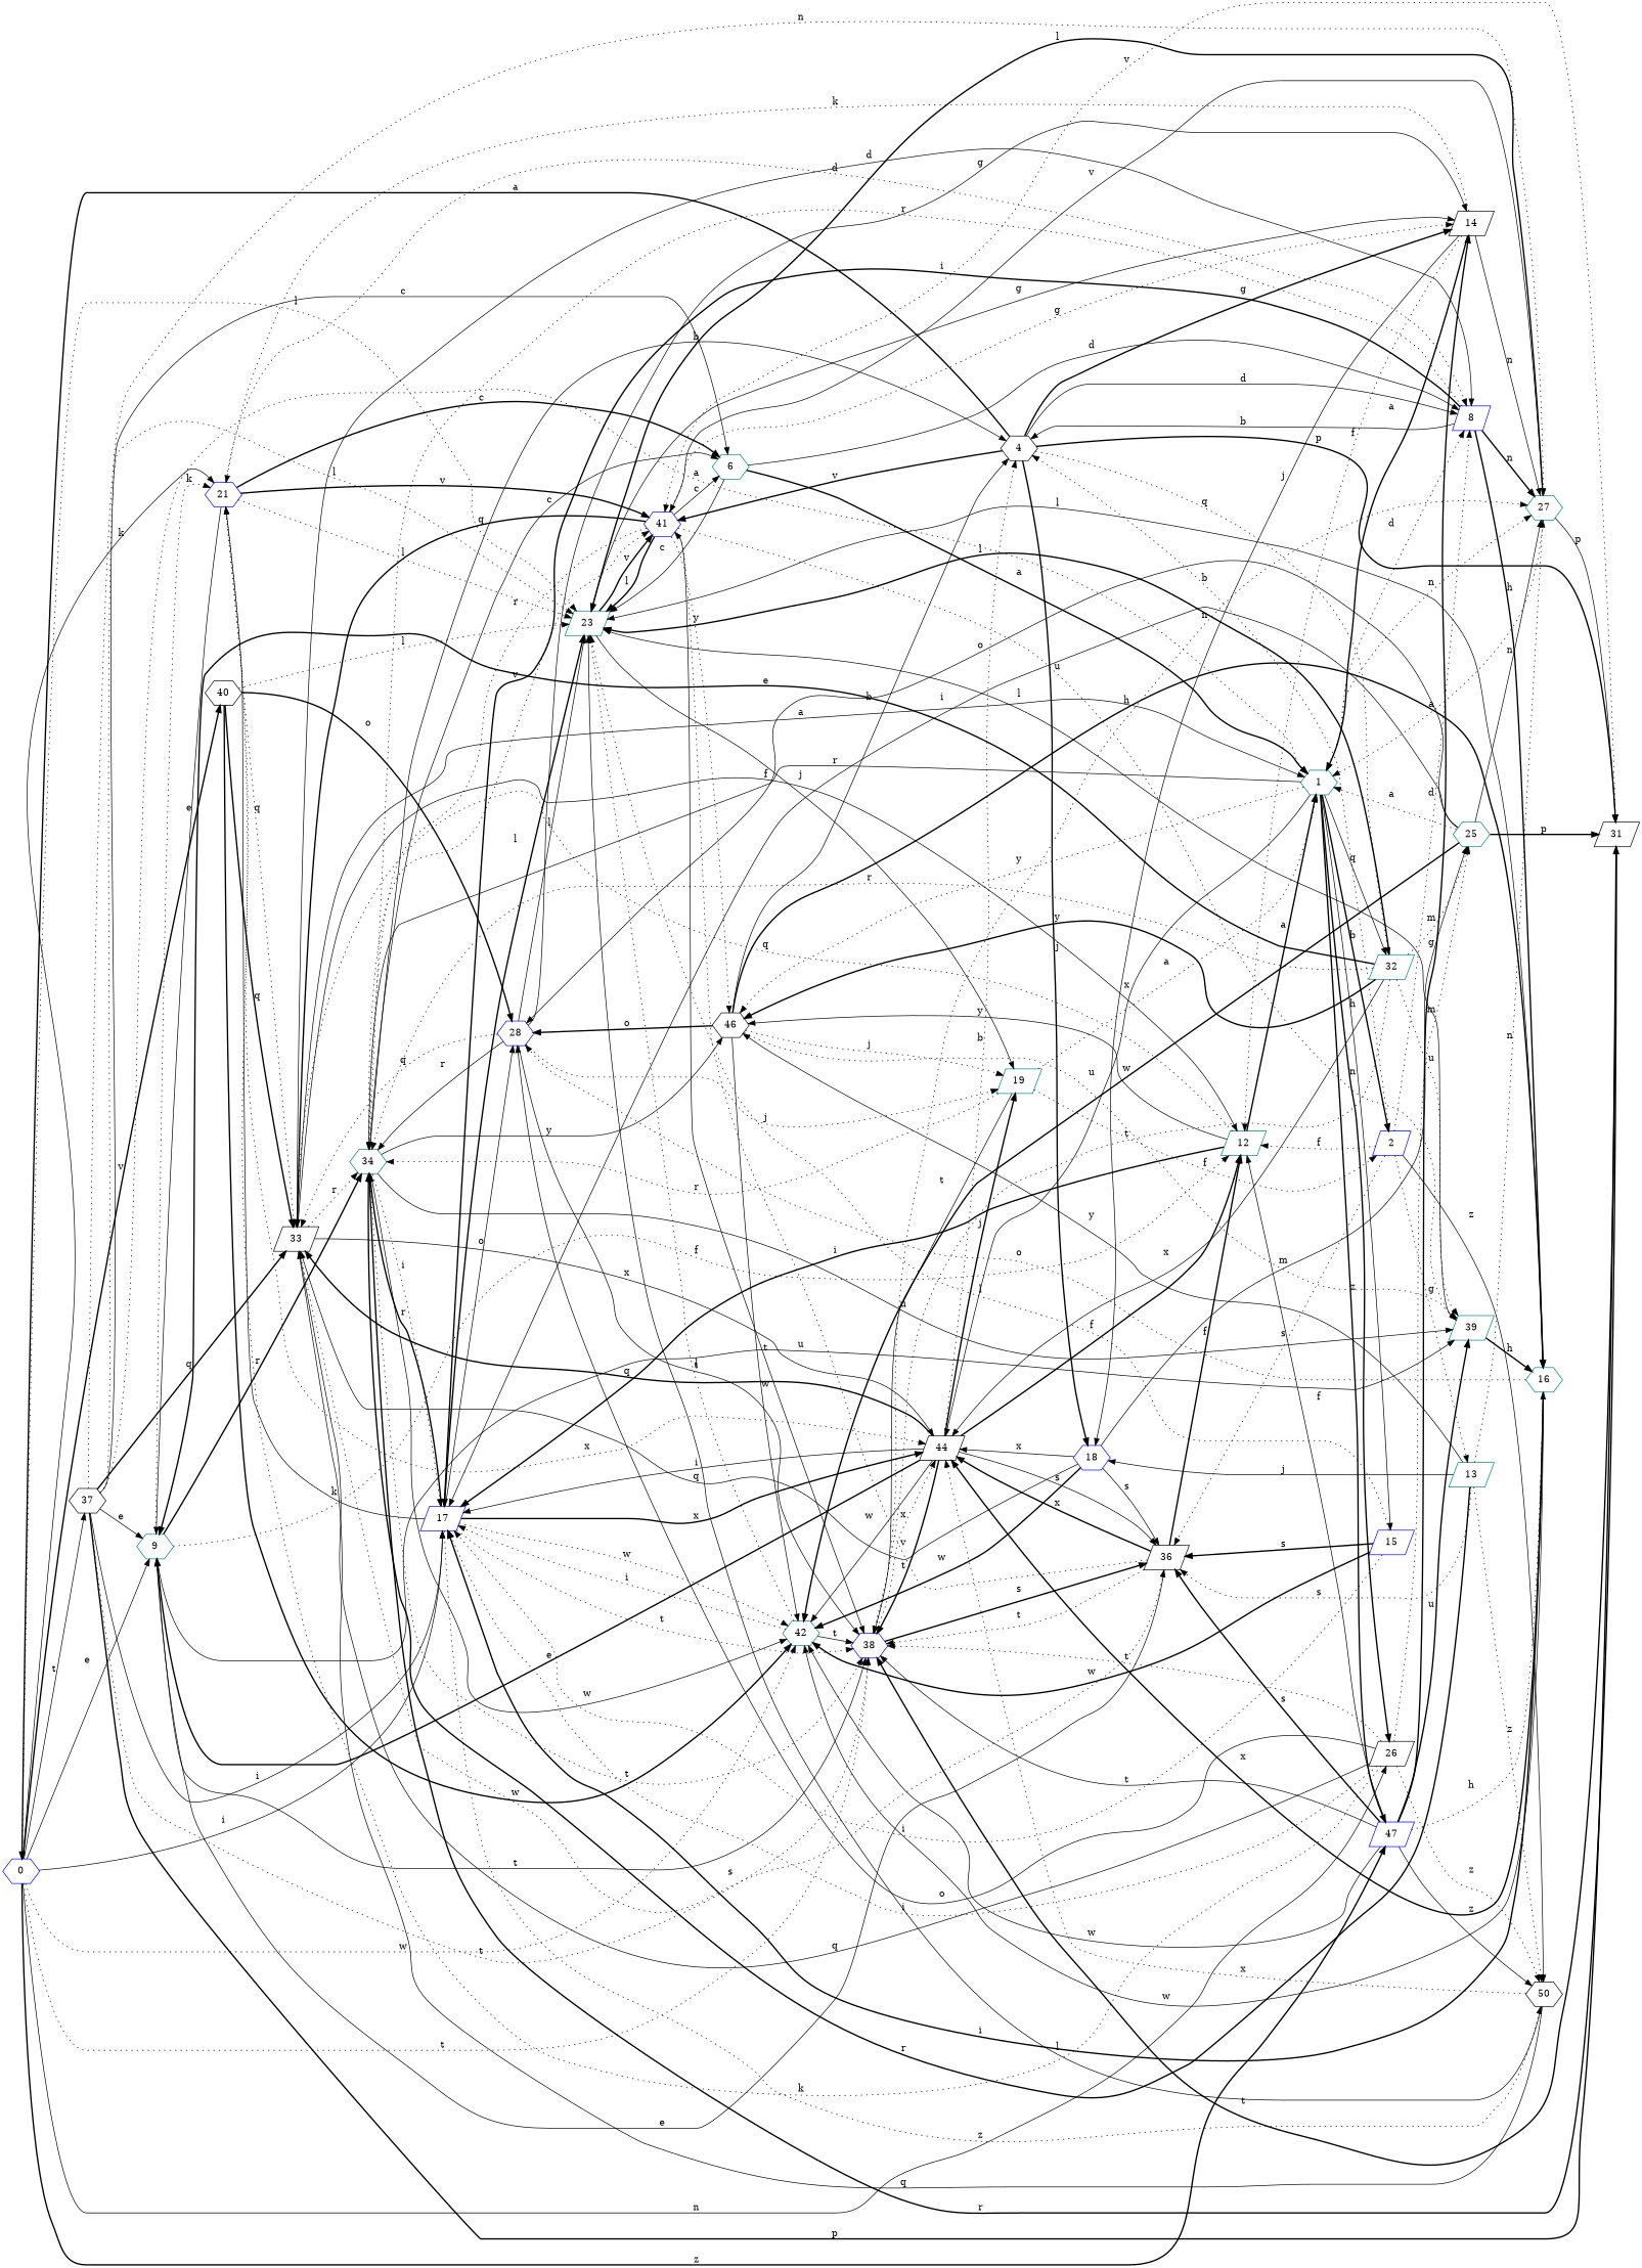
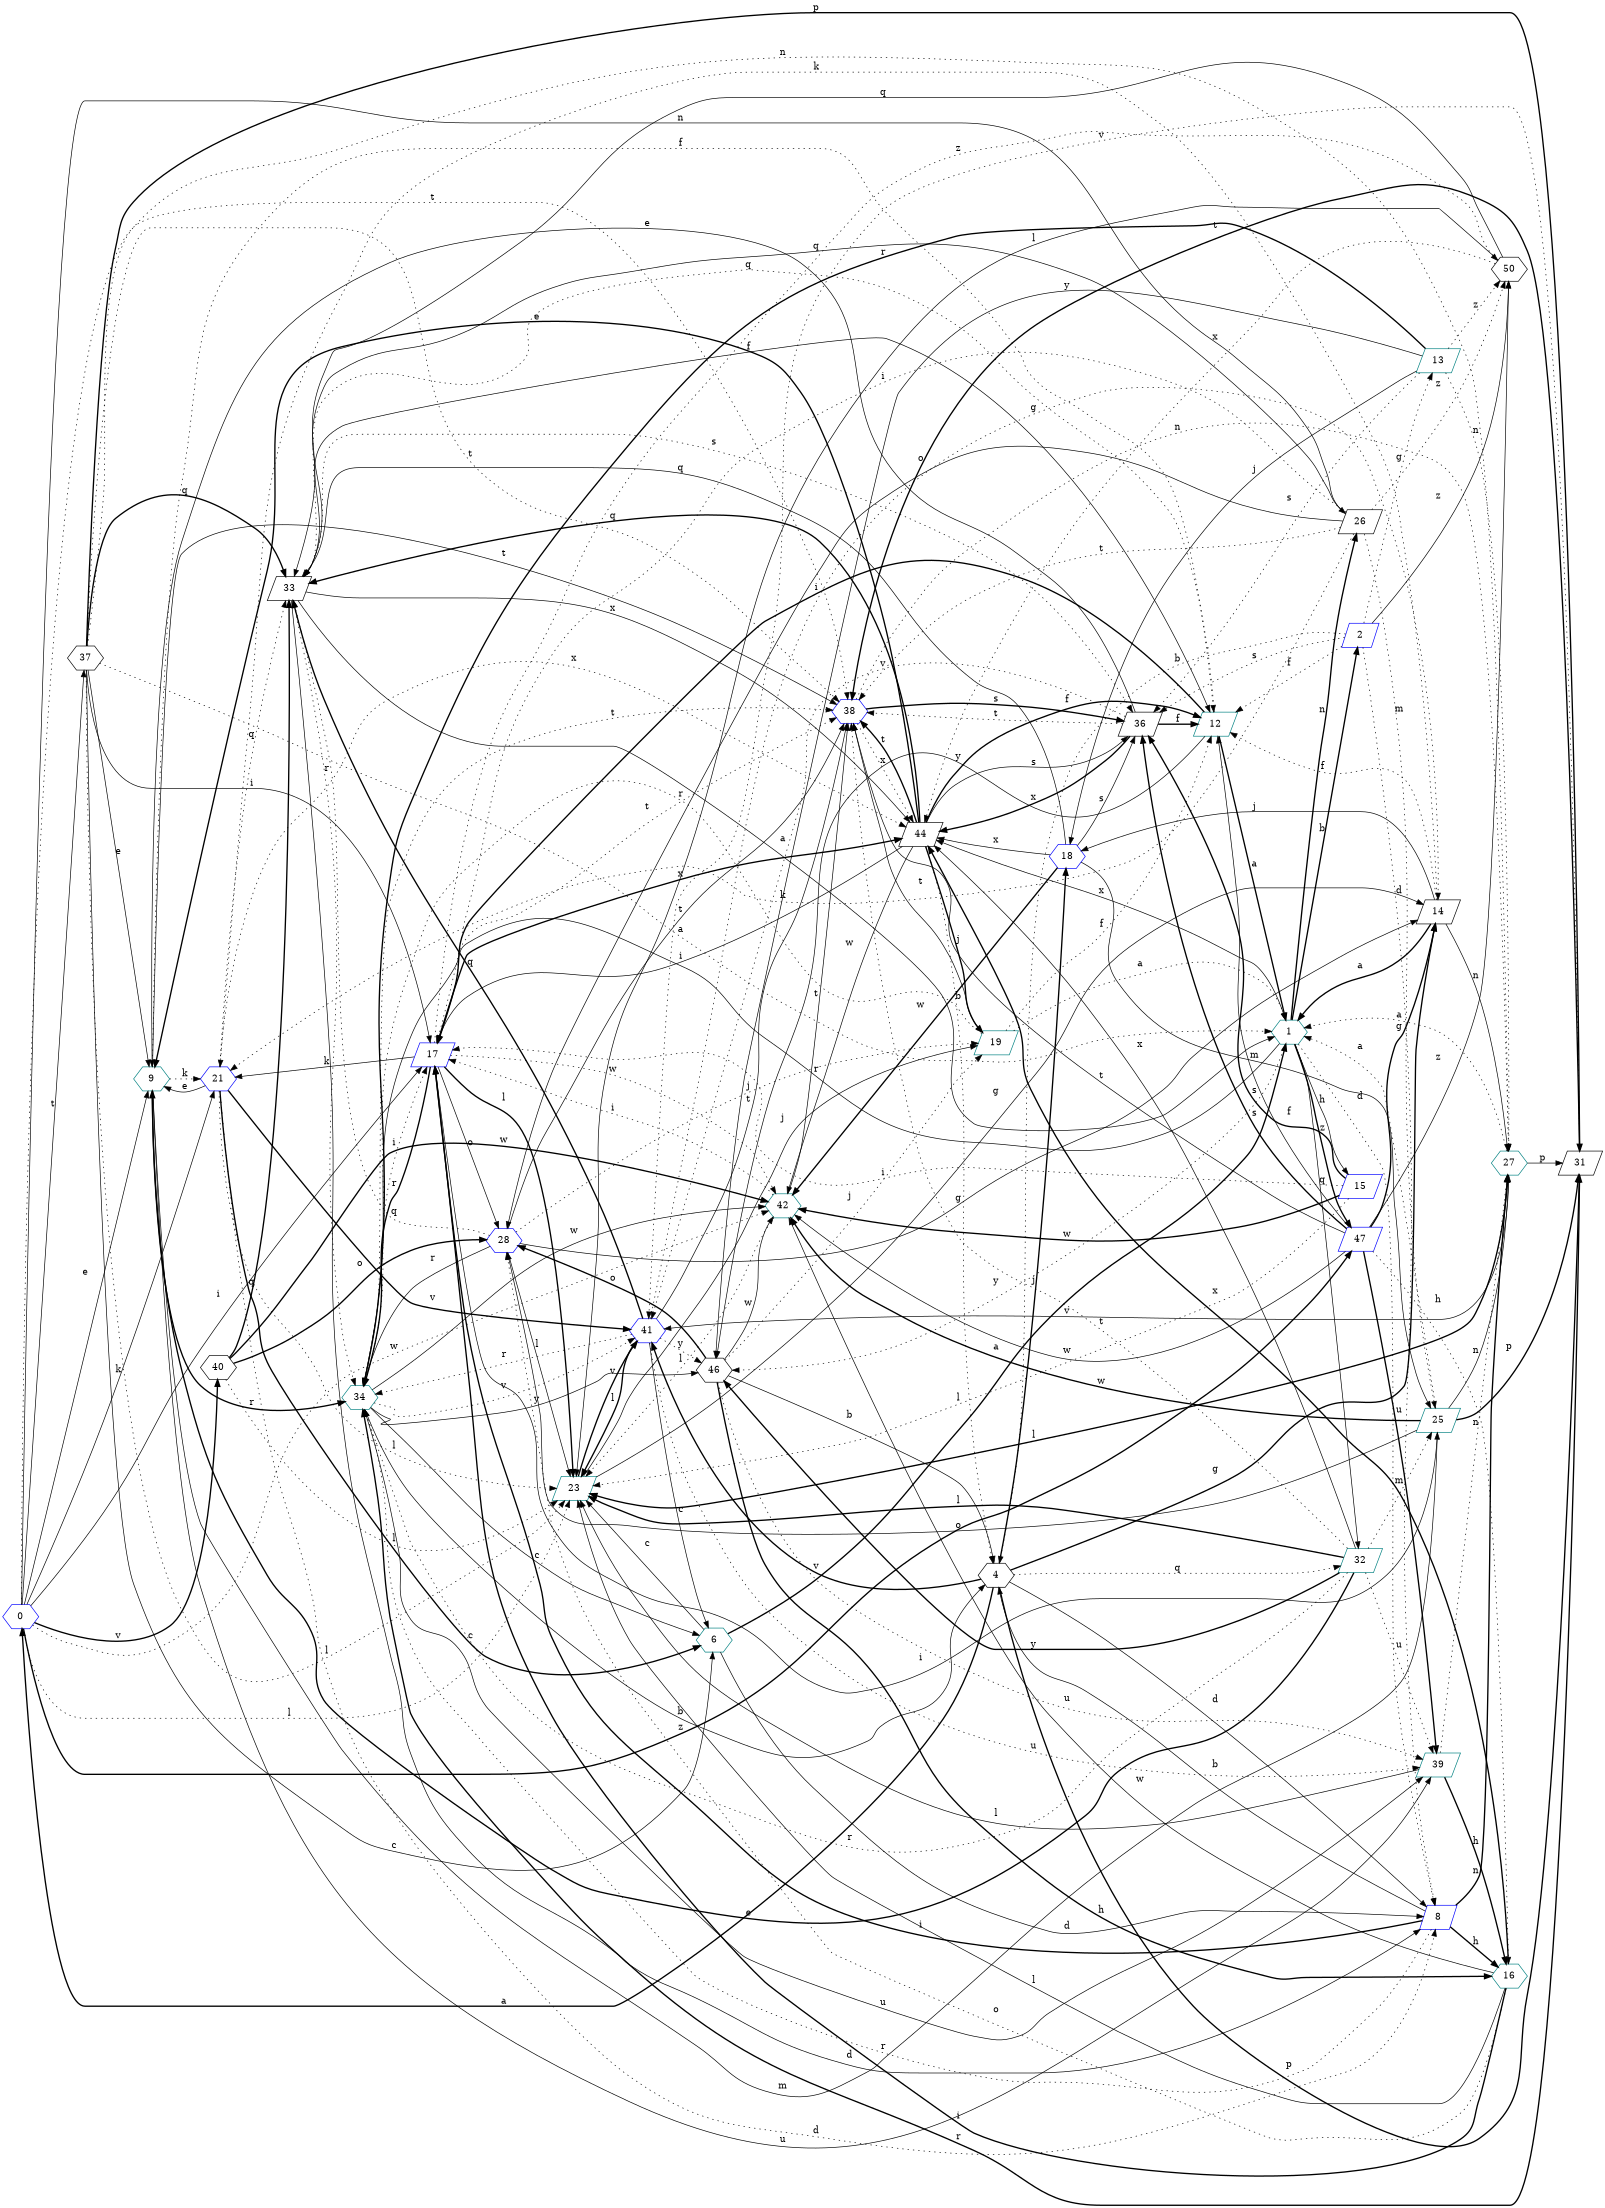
  strict digraph {
    rankdir=LR
    node [color=teal shape=hexagon]
    edge [style=solid]
    0 [color=blue]
    9
    17 [color=blue shape=parallelogram]
    21 [color=blue]
    23 [shape=parallelogram]
    26 [color=black shape=parallelogram]
    37 [color=black]
    38 [color=blue]
    40 [color=black]
    42
    47 [color=blue shape=parallelogram]
    34
    12 [shape=parallelogram]
-   25
+   25 [shape=parallelogram]
    39 [shape=parallelogram]
    44 [color=black shape=parallelogram]
    50 [color=black]
    28 [color=blue]
    8 [color=blue shape=parallelogram]
    41 [color=blue]
    6
    33 [color=black shape=parallelogram]
    14 [color=black shape=parallelogram]
    19 [shape=parallelogram]
    1
    27
    31 [color=black shape=parallelogram]
    36 [color=black shape=parallelogram]
    16
    2 [color=blue shape=parallelogram]
    15 [color=blue shape=parallelogram]
    32 [shape=parallelogram]
    46 [color=black]
    4 [color=black]
    13 [shape=parallelogram]
    18 [color=blue]
    0 -> 9 [label=e]
    0 -> 17 [label=i]
    0 -> 21 [label=k]
    0 -> 23 [label=l style=dotted]
    0 -> 26 [label=n]
    0 -> 37 [label=t]
    0 -> 38 [label=t style=dotted]
    0 -> 40 [label=v style=bold]
    0 -> 42 [label=w style=dotted]
    0 -> 47 [label=z style=bold]
    9 -> 21 [label=k style=dotted]
    9 -> 38 [label=t]
    9 -> 34 [label=r style=bold]
    9 -> 12 [label=f style=dotted]
+   9 -> 25 [label=m]
    9 -> 39 [label=u]
    17 -> 21 [label=k]
    17 -> 23 [label=l style=bold]
    17 -> 38 [label=t style=dotted]
    17 -> 42 [label=w style=dotted]
    17 -> 34 [label=r style=bold]
    17 -> 44 [label=x style=bold]
    17 -> 50 [label=z style=dotted]
    17 -> 28 [label=o]
    21 -> 9 [label=e]
    21 -> 23 [label=l style=dotted]
    21 -> 44 [label=x style=dotted]
    21 -> 8 [label=d style=dotted]
    21 -> 41 [label=v style=bold]
    21 -> 6 [label=c style=bold]
    21 -> 33 [label=q style=dotted]
    23 -> 41 [label=v style=bold]
    23 -> 14 [label=g]
    23 -> 19 [label=j]
    26 -> 17 [label=i style=dotted]
    26 -> 21 [label=k style=dotted]
    26 -> 38 [label=t style=dotted]
    26 -> 25 [label=m style=dotted]
    26 -> 50 [label=z style=dotted]
    26 -> 28 [label=o]
    26 -> 33 [label=q]
    37 -> 9 [label=e]
    37 -> 17 [label=i]
    37 -> 23 [label=l style=dotted]
    37 -> 38 [label=t style=dotted]
    37 -> 6 [label=c]
    37 -> 33 [label=q style=bold]
    37 -> 1 [label=a style=dotted]
    37 -> 27 [label=n style=dotted]
    37 -> 31 [label=p style=bold]
    38 -> 44 [label=x style=dotted]
    38 -> 27 [label=n style=dotted]
    38 -> 36 [label=s style=bold]
    40 -> 23 [label=l style=dotted]
    40 -> 42 [label=w style=bold]
    40 -> 28 [label=o style=bold]
    40 -> 33 [label=q style=bold]
    42 -> 17 [label=i style=dotted]
    42 -> 23 [label=l style=dotted]
    42 -> 38 [label=t]
    47 -> 38 [label=t]
    47 -> 42 [label=w]
    47 -> 12 [label=f]
    47 -> 39 [label=u style=bold]
    47 -> 50 [label=z]
    47 -> 14 [label=g style=bold]
    47 -> 36 [label=s style=bold]
    47 -> 16 [label=h style=dotted]
    34 -> 17 [label=i style=dotted]
    34 -> 38 [label=t style=dotted]
    34 -> 42 [label=w]
    34 -> 39 [label=u]
    34 -> 41 [label=v style=dotted]
    34 -> 6 [label=c]
    34 -> 46 [label=y]
    34 -> 4 [label=b]
    12 -> 17 [label=i style=bold]
    12 -> 33 [label=q style=dotted]
    12 -> 1 [label=a style=bold]
    12 -> 46 [label=y]
    25 -> 17 [label=i]
    25 -> 42 [label=w style=bold]
    25 -> 28 [label=o]
    25 -> 1 [label=a style=dotted]
    25 -> 27 [label=n]
    25 -> 31 [label=p style=bold]
    39 -> 23 [label=l]
    39 -> 16 [label=h style=bold]
    44 -> 9 [label=e style=bold]
    44 -> 17 [label=i]
    44 -> 38 [label=t style=bold]
    44 -> 42 [label=w]
    44 -> 12 [label=f style=bold]
    44 -> 33 [label=q style=bold]
    44 -> 19 [label=j style=bold]
    44 -> 36 [label=s]
    44 -> 4 [label=b style=dotted]
    50 -> 23 [label=l]
    50 -> 44 [label=x style=dotted]
    50 -> 33 [label=q]
    28 -> 23 [label=l]
    28 -> 38 [label=t]
    28 -> 34 [label=r]
    28 -> 33 [label=q style=dotted]
    28 -> 14 [label=g]
    28 -> 19 [label=j style=dotted]
    8 -> 17 [label=i style=bold]
    8 -> 34 [label=r style=dotted]
    8 -> 27 [label=n style=bold]
    8 -> 16 [label=h style=bold]
    8 -> 4 [label=b]
    41 -> 23 [label=l style=bold]
    41 -> 38 [label=t]
    41 -> 34 [label=r style=dotted]
    41 -> 39 [label=u style=dotted]
    41 -> 6 [label=c]
    41 -> 33 [label=q style=bold]
    41 -> 14 [label=g style=dotted]
    41 -> 46 [label=y style=dotted]
    6 -> 23 [label=c]
    6 -> 8 [label=d]
    6 -> 1 [label=a style=bold]
    33 -> 34 [label=r style=dotted]
    33 -> 12 [label=f]
    33 -> 44 [label=x]
    33 -> 8 [label=d]
    33 -> 1 [label=a]
    33 -> 36 [label=s style=dotted]
    14 -> 21 [label=k style=dotted]
    14 -> 12 [label=f style=dotted]
    14 -> 1 [label=a style=bold]
    14 -> 27 [label=n]
    14 -> 18 [label=j]
    19 -> 38 [label=t]
    19 -> 34 [label=r style=dotted]
-   19 -> 2 [label=f style=dotted]
+   19 -> 12 [label=f style=dotted]
    19 -> 1 [label=a style=dotted]
    1 -> 26 [label=n style=bold]
    1 -> 47 [label=z style=bold]
    1 -> 34 [label=r]
    1 -> 44 [label=x]
    1 -> 8 [label=d style=dotted]
-   1 -> 27 [label=n style=dotted]
+   39 -> 27 [label=n style=dotted]
    1 -> 2 [label=b style=bold]
    1 -> 15 [label=h]
    1 -> 32 [label=q]
    1 -> 46 [label=y style=dotted]
    27 -> 23 [label=l style=bold]
    27 -> 41 [label=v]
    27 -> 1 [label=a style=dotted]
    27 -> 31 [label=p]
    31 -> 38 [label=t style=bold]
    31 -> 34 [label=r style=bold]
    31 -> 41 [label=v style=dotted]
    36 -> 9 [label=e]
    36 -> 38 [label=t style=dotted]
    36 -> 12 [label=f style=bold]
    36 -> 44 [label=x style=bold]
    36 -> 41 [label=v style=dotted]
    16 -> 17 [label=i style=bold]
    16 -> 23 [label=l]
    16 -> 42 [label=w]
    16 -> 44 [label=x style=bold]
    16 -> 28 [label=o style=dotted]
    2 -> 12 [label=f style=dotted]
    2 -> 50 [label=z]
    2 -> 8 [label=d style=dotted]
    2 -> 36 [label=s style=dotted]
    2 -> 4 [label=b style=dotted]
    2 -> 13 [label=g style=dotted]
    15 -> 17 [label=i style=dotted]
    15 -> 23 [label=l style=dotted]
    15 -> 42 [label=w style=bold]
    15 -> 36 [label=s style=bold]
    32 -> 9 [label=e style=bold]
    32 -> 23 [label=l style=bold]
    32 -> 38 [label=t style=dotted]
    32 -> 34 [label=r style=dotted]
    32 -> 25 [label=m style=dotted]
    32 -> 39 [label=u style=dotted]
    32 -> 44 [label=x]
    32 -> 46 [label=y style=bold]
    46 -> 42 [label=w]
    46 -> 39 [label=u style=dotted]
    46 -> 28 [label=o style=bold]
    46 -> 19 [label=j style=dotted]
    46 -> 16 [label=h style=bold]
    46 -> 4 [label=b]
    4 -> 0 [label=a style=bold]
    4 -> 8 [label=d]
    4 -> 41 [label=v style=bold]
    4 -> 14 [label=g style=bold]
    4 -> 31 [label=p style=bold]
    4 -> 32 [label=q style=dotted]
    4 -> 18 [label=j style=bold]
    13 -> 34 [label=r style=bold]
    13 -> 50 [label=z style=dotted]
    13 -> 27 [label=n style=dotted]
    13 -> 36 [label=s style=dotted]
    13 -> 46 [label=y]
    13 -> 18 [label=j]
    18 -> 42 [label=w style=bold]
    18 -> 25 [label=m]
    18 -> 44 [label=x]
    18 -> 33 [label=q]
    18 -> 36 [label=s]
  }
